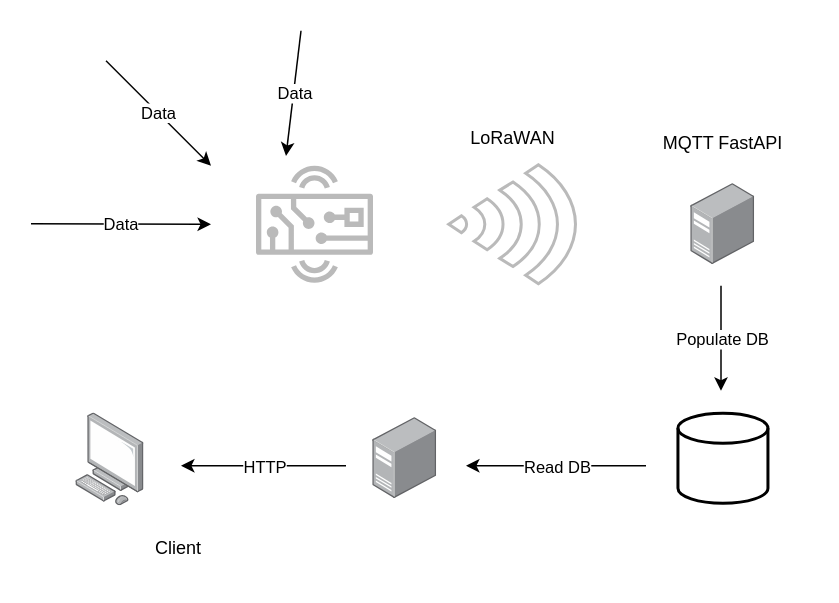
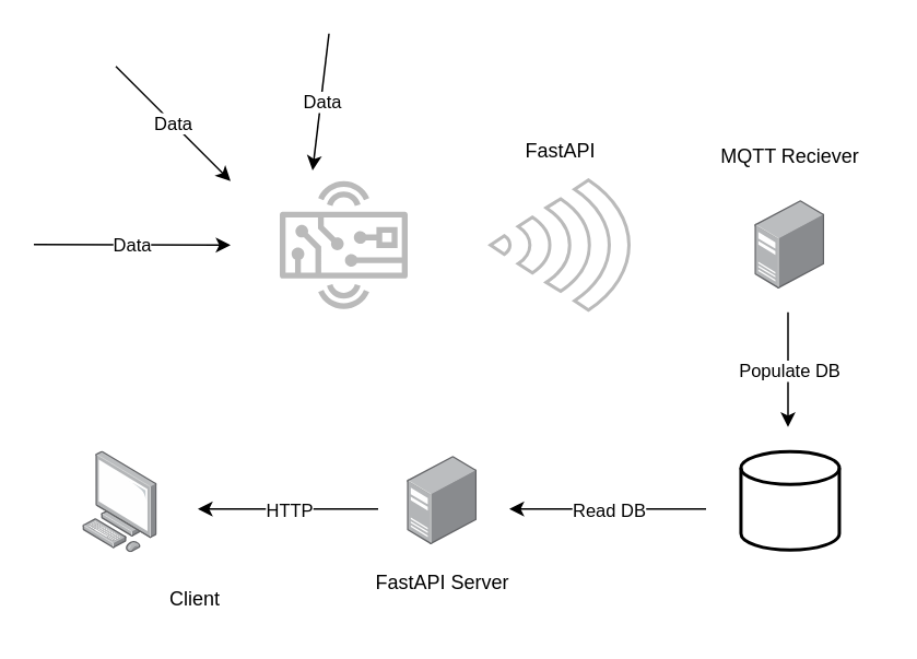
  <mxCell id="0" />
  <mxCell id="1" parent="0" />
  <mxCell id="2" value="" style="image;points=[];aspect=fixed;html=1;align=center;shadow=0;dashed=0;image=img/lib/allied_telesis/computer_and_terminals/Server_Desktop.svg;" vertex="1" parent="1"><mxGeometry x="460" y="122" width="42.6" height="54" as="geometry" /></mxCell>
  <mxCell id="3" value="" style="sketch=0;outlineConnect=0;fontColor=#232F3E;gradientColor=none;fillColor=#BABABA;strokeColor=none;dashed=0;verticalLabelPosition=bottom;verticalAlign=top;align=center;html=1;fontSize=12;fontStyle=0;aspect=fixed;pointerEvents=1;shape=mxgraph.aws4.hardware_board;" vertex="1" parent="1"><mxGeometry x="170" y="110" width="78" height="78" as="geometry" /></mxCell>
  <mxCell id="4" value="" style="strokeWidth=2;html=1;shape=mxgraph.flowchart.database;whiteSpace=wrap;" vertex="1" parent="1"><mxGeometry x="451.3" y="275" width="60" height="60" as="geometry" /></mxCell>
  <mxCell id="5" value="" style="image;points=[];aspect=fixed;html=1;align=center;shadow=0;dashed=0;image=img/lib/allied_telesis/computer_and_terminals/Personal_Computer.svg;" vertex="1" parent="1"><mxGeometry x="50" y="275" width="45.6" height="61.8" as="geometry" /></mxCell>
  <mxCell id="6" value="" style="endArrow=classic;html=1;rounded=0;" edge="1" parent="1"><mxGeometry relative="1" as="geometry"><mxPoint x="20" y="148.71" as="sourcePoint" /><mxPoint x="140" y="149" as="targetPoint" /></mxGeometry></mxCell>
  <mxCell id="7" value="Data" style="edgeLabel;resizable=0;html=1;;align=center;verticalAlign=middle;" connectable="0" vertex="1" parent="6"><mxGeometry relative="1" as="geometry" /></mxCell>
  <mxCell id="8" value="" style="endArrow=classic;html=1;rounded=0;" edge="1" parent="1"><mxGeometry relative="1" as="geometry"><mxPoint x="70" y="40" as="sourcePoint" /><mxPoint x="140" y="110" as="targetPoint" /></mxGeometry></mxCell>
  <mxCell id="9" value="Data" style="edgeLabel;resizable=0;html=1;;align=center;verticalAlign=middle;" connectable="0" vertex="1" parent="8"><mxGeometry relative="1" as="geometry" /></mxCell>
  <mxCell id="10" value="" style="endArrow=classic;html=1;rounded=0;" edge="1" parent="1"><mxGeometry relative="1" as="geometry"><mxPoint x="200" y="20" as="sourcePoint" /><mxPoint x="190" y="103.43" as="targetPoint" /></mxGeometry></mxCell>
  <mxCell id="11" value="Data" style="edgeLabel;resizable=0;html=1;;align=center;verticalAlign=middle;" connectable="0" vertex="1" parent="10"><mxGeometry relative="1" as="geometry" /></mxCell>
  <mxCell id="12" value="" style="html=1;verticalLabelPosition=bottom;align=center;labelBackgroundColor=#ffffff;verticalAlign=top;strokeWidth=2;strokeColor=#BABABA;shadow=0;dashed=0;shape=mxgraph.ios7.icons.wifi;pointerEvents=1;rotation=90;" vertex="1" parent="1"><mxGeometry x="301.13" y="106.75" width="79.25" height="84.5" as="geometry" /></mxCell>
- <mxCell id="13" value="LoRaWAN" style="text;html=1;align=center;verticalAlign=middle;resizable=0;points=[];autosize=1;strokeColor=none;fillColor=none;" vertex="1" parent="1"><mxGeometry x="300.75" y="76.75" width="80" height="30" as="geometry" /></mxCell>
- <mxCell id="14" value="MQTT FastAPI" style="text;html=1;align=center;verticalAlign=middle;resizable=0;points=[];autosize=1;strokeColor=none;fillColor=none;" vertex="1" parent="1"><mxGeometry x="426.3" y="80" width="110" height="30" as="geometry" /></mxCell>
+ <mxCell id="13" value="FastAPI" style="text;html=1;align=center;verticalAlign=middle;resizable=0;points=[];autosize=1;strokeColor=none;fillColor=none;" vertex="1" parent="1"><mxGeometry x="300.75" y="76.75" width="80" height="30" as="geometry" /></mxCell>
+ <mxCell id="14" value="MQTT Reciever" style="text;html=1;align=center;verticalAlign=middle;resizable=0;points=[];autosize=1;strokeColor=none;fillColor=none;" vertex="1" parent="1"><mxGeometry x="426.3" y="80" width="110" height="30" as="geometry" /></mxCell>
  <mxCell id="15" value="" style="endArrow=classic;html=1;rounded=0;" edge="1" parent="1"><mxGeometry relative="1" as="geometry"><mxPoint x="480" y="190" as="sourcePoint" /><mxPoint x="480" y="260" as="targetPoint" /></mxGeometry></mxCell>
  <mxCell id="16" value="Populate DB" style="edgeLabel;resizable=0;html=1;;align=center;verticalAlign=middle;" connectable="0" vertex="1" parent="15"><mxGeometry relative="1" as="geometry" /></mxCell>
  <mxCell id="17" value="" style="endArrow=classic;html=1;rounded=0;" edge="1" parent="1"><mxGeometry relative="1" as="geometry"><mxPoint x="430" y="310" as="sourcePoint" /><mxPoint x="310" y="310" as="targetPoint" /></mxGeometry></mxCell>
  <mxCell id="18" value="Read DB" style="edgeLabel;resizable=0;html=1;;align=center;verticalAlign=middle;" connectable="0" vertex="1" parent="17"><mxGeometry relative="1" as="geometry" /></mxCell>
  <mxCell id="19" value="" style="image;points=[];aspect=fixed;html=1;align=center;shadow=0;dashed=0;image=img/lib/allied_telesis/computer_and_terminals/Server_Desktop.svg;" vertex="1" parent="1"><mxGeometry x="248" y="278" width="42.6" height="54" as="geometry" /></mxCell>
+ <mxCell id="20" value="FastAPI Server" style="text;html=1;align=center;verticalAlign=middle;resizable=0;points=[];autosize=1;strokeColor=none;fillColor=none;" vertex="1" parent="1"><mxGeometry x="219.3" y="340" width="100" height="30" as="geometry" /></mxCell>
  <mxCell id="21" value="" style="endArrow=classic;html=1;rounded=0;" edge="1" parent="1"><mxGeometry relative="1" as="geometry"><mxPoint x="230" y="310" as="sourcePoint" /><mxPoint x="120" y="310" as="targetPoint" /></mxGeometry></mxCell>
  <mxCell id="22" value="HTTP" style="edgeLabel;resizable=0;html=1;;align=center;verticalAlign=middle;" connectable="0" vertex="1" parent="21"><mxGeometry relative="1" as="geometry" /></mxCell>
  <mxCell id="23" value="Client" style="text;html=1;align=center;verticalAlign=middle;resizable=0;points=[];autosize=1;strokeColor=none;fillColor=none;" vertex="1" parent="1"><mxGeometry x="92.8" y="350" width="50" height="30" as="geometry" /></mxCell>
